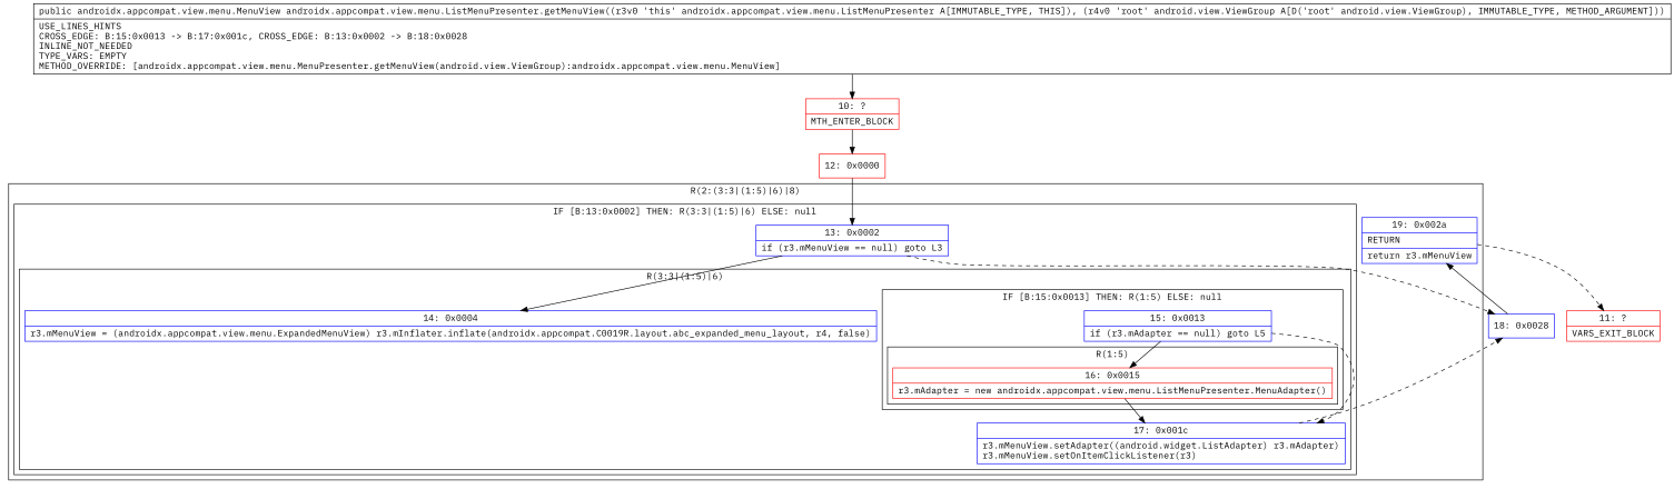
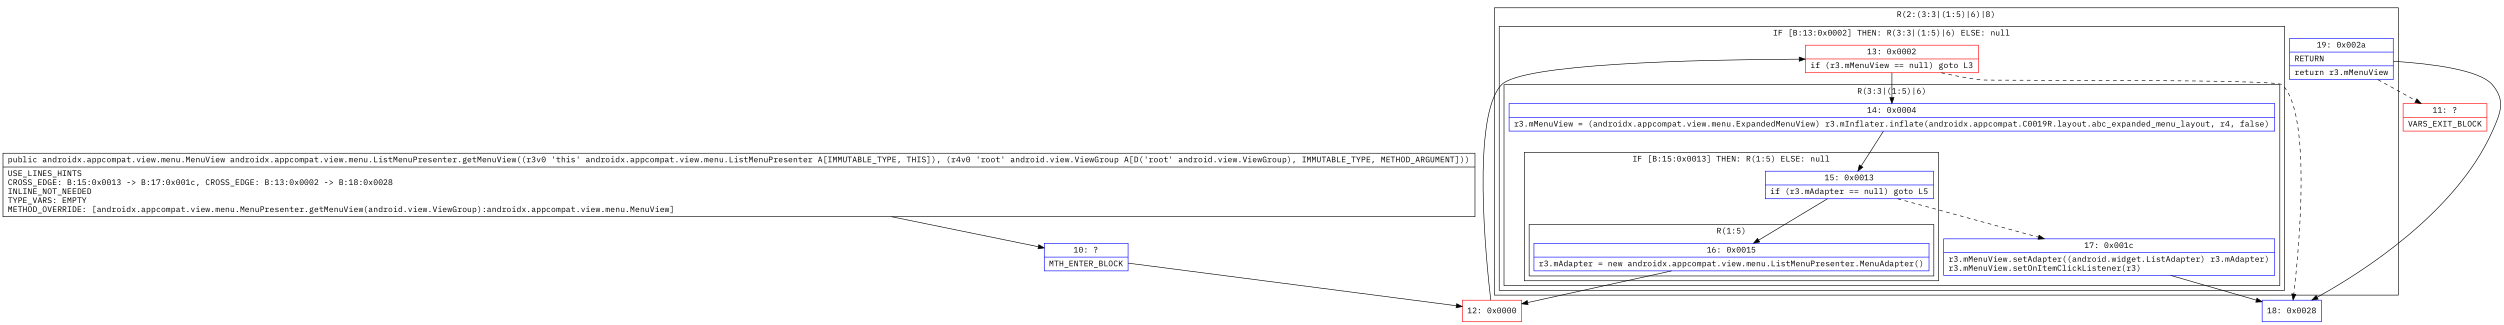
  digraph {
    fontname="IBM Plex Mono"
    node [color=blue fontname="IBM Plex Mono" shape=record]
    edge [fontname="IBM Plex Mono"]
-   n1 [color=red label="{16\:\ 0x0015|r3.mAdapter = new androidx.appcompat.view.menu.ListMenuPresenter.MenuAdapter()\l}"]
+   n1 [label="{16\:\ 0x0015|r3.mAdapter = new androidx.appcompat.view.menu.ListMenuPresenter.MenuAdapter()\l}"]
    n2 [label="{15\:\ 0x0013|if (r3.mAdapter == null) goto L5\l}"]
    n3 [label="{14\:\ 0x0004|r3.mMenuView = (androidx.appcompat.view.menu.ExpandedMenuView) r3.mInflater.inflate(androidx.appcompat.C0019R.layout.abc_expanded_menu_layout, r4, false)\l}"]
    n4 [label="{17\:\ 0x001c|r3.mMenuView.setAdapter((android.widget.ListAdapter) r3.mAdapter)\lr3.mMenuView.setOnItemClickListener(r3)\l}"]
-   n5 [label="{13\:\ 0x0002|if (r3.mMenuView == null) goto L3\l}"]
+   n5 [color=red label="{13\:\ 0x0002|if (r3.mMenuView == null) goto L3\l}"]
    n6 [label="{19\:\ 0x002a|RETURN\l|return r3.mMenuView\l}"]
    n7 [label="{18\:\ 0x0028}"]
    n8 [color=red label="{11\:\ ?|VARS_EXIT_BLOCK\l}"]
-   n9 [color=red label="{10\:\ ?|MTH_ENTER_BLOCK\l}"]
+   n9 [label="{10\:\ ?|MTH_ENTER_BLOCK\l}"]
    n10 [color=red label="{12\:\ 0x0000}"]
    n11 [label="{public androidx.appcompat.view.menu.MenuView androidx.appcompat.view.menu.ListMenuPresenter.getMenuView((r3v0 'this' androidx.appcompat.view.menu.ListMenuPresenter A[IMMUTABLE_TYPE, THIS]), (r4v0 'root' android.view.ViewGroup A[D('root' android.view.ViewGroup), IMMUTABLE_TYPE, METHOD_ARGUMENT]))  | USE_LINES_HINTS\lCROSS_EDGE: B:15:0x0013 \-\> B:17:0x001c, CROSS_EDGE: B:13:0x0002 \-\> B:18:0x0028\lINLINE_NOT_NEEDED\lTYPE_VARS: EMPTY\lMETHOD_OVERRIDE: [androidx.appcompat.view.menu.MenuPresenter.getMenuView(android.view.ViewGroup):androidx.appcompat.view.menu.MenuView]\l}" color=""]
    subgraph cluster_1 {
      label="R(2:(3:3|(1:5)|6)|8)"
      n6
      subgraph cluster_2 {
        label="IF [B:13:0x0002] THEN: R(3:3|(1:5)|6) ELSE: null"
        n5
        subgraph cluster_3 {
          label="R(3:3|(1:5)|6)"
          n3
          n4
          subgraph cluster_4 {
            label="IF [B:15:0x0013] THEN: R(1:5) ELSE: null"
            n2
            subgraph cluster_5 {
              label="R(1:5)"
              n1
            }
          }
        }
      }
    }
-   n1 -> n4
+   n1 -> n10
    n2 -> n1
    n2 -> n4 [style=dashed]
-   n4 -> n7 [style=dashed]
+   n3 -> n2
+   n4 -> n7
    n5 -> n3
    n5 -> n7 [style=dashed]
    n6 -> n8 [style=dashed]
-   n7 -> n6
+   n6 -> n7
    n9 -> n10
    n10 -> n5
    n11 -> n9
  }
